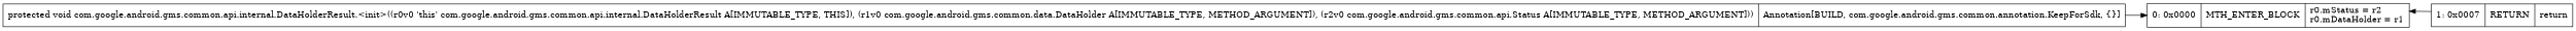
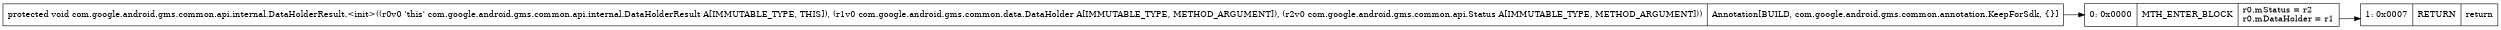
  digraph {
    rankdir=LR
    node [shape=record]
    n1 [label="{0\:\ 0x0000|MTH_ENTER_BLOCK\l|r0.mStatus = r2\lr0.mDataHolder = r1\l}"]
    n2 [label="{1\:\ 0x0007|RETURN\l|return\l}"]
    n3 [label="{protected void com.google.android.gms.common.api.internal.DataHolderResult.\<init\>((r0v0 'this' com.google.android.gms.common.api.internal.DataHolderResult A[IMMUTABLE_TYPE, THIS]), (r1v0 com.google.android.gms.common.data.DataHolder A[IMMUTABLE_TYPE, METHOD_ARGUMENT]), (r2v0 com.google.android.gms.common.api.Status A[IMMUTABLE_TYPE, METHOD_ARGUMENT]))  | Annotation[BUILD, com.google.android.gms.common.annotation.KeepForSdk, \{\}]\l}"]
-   n2 -> n1
+   n1 -> n2
    n3 -> n1
  }
